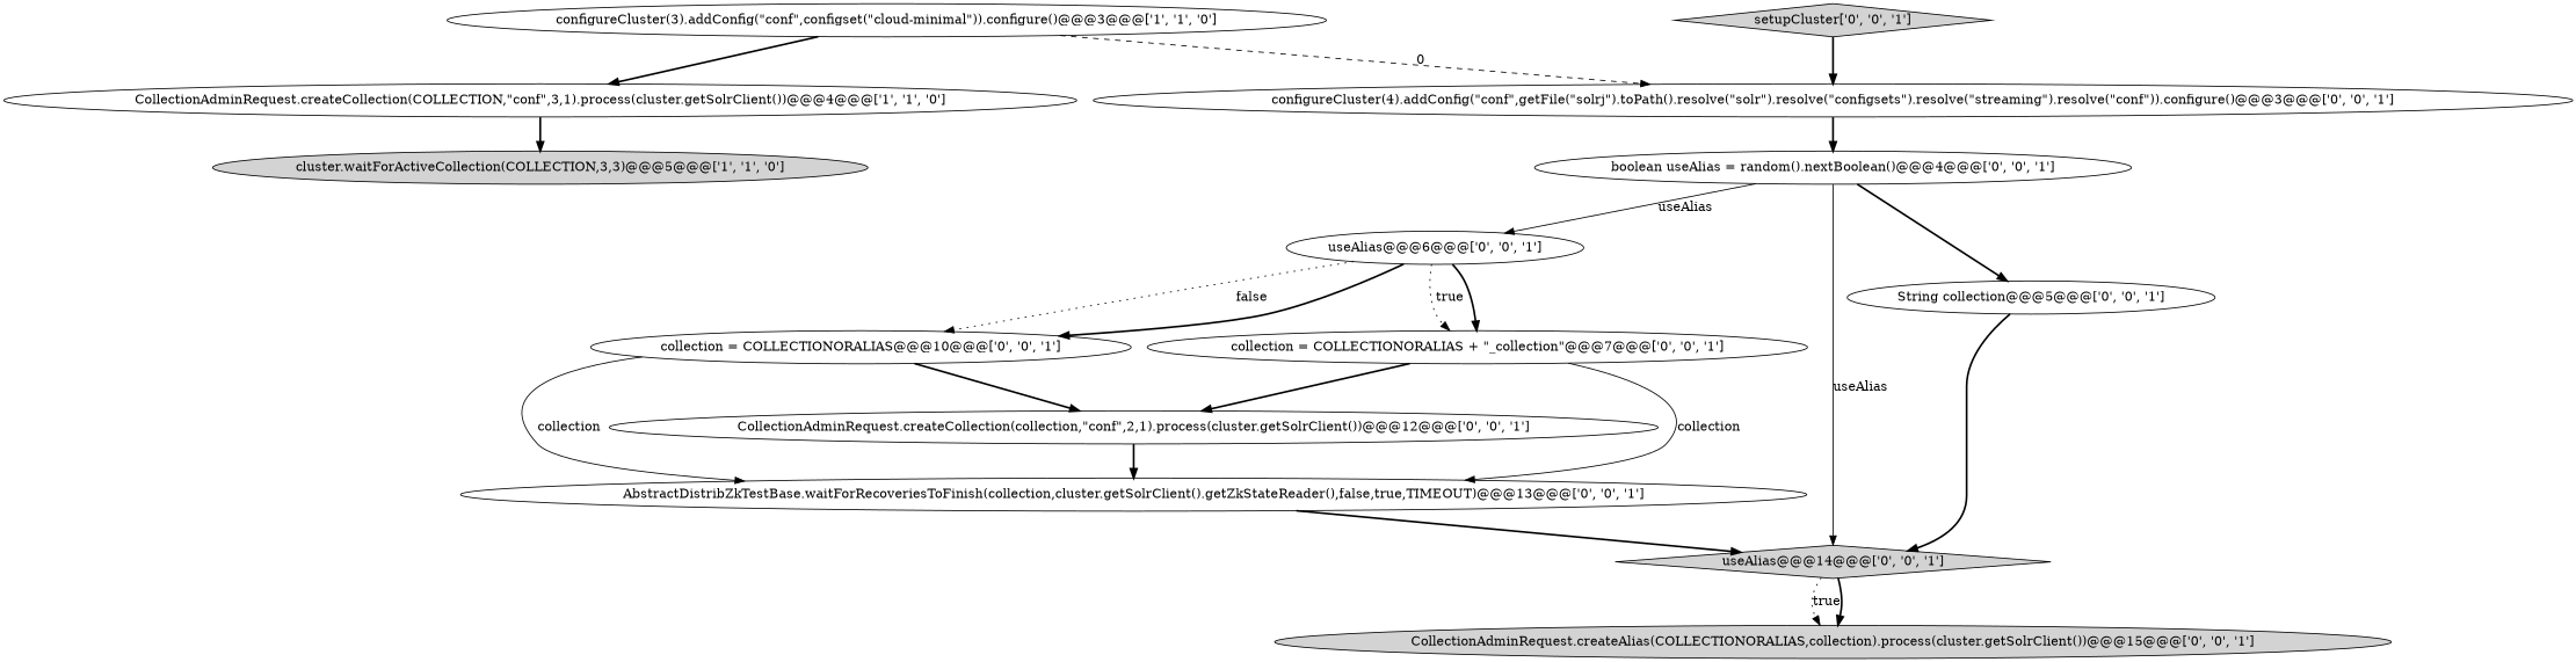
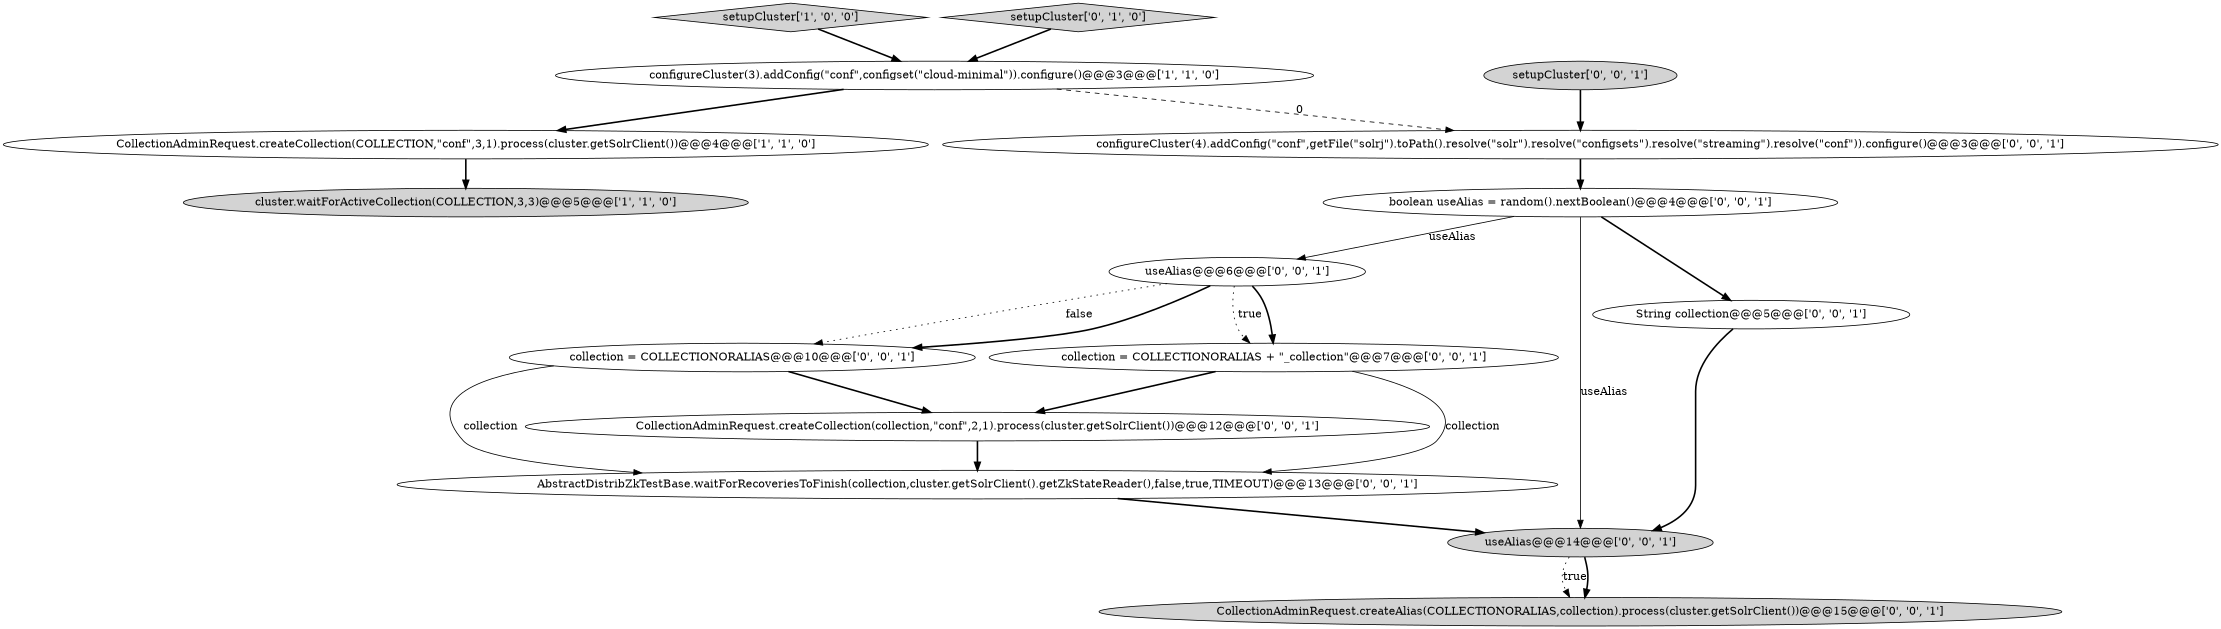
  digraph {
    node [fillcolor=white shape=ellipse style=filled]
    edge [style=bold]
+   n1 [fillcolor=lightgray label="setupCluster['1', '0', '0']" shape=diamond]
    n2 [label="configureCluster(3).addConfig(\"conf\",configset(\"cloud-minimal\")).configure()@@@3@@@['1', '1', '0']"]
    n3 [label="CollectionAdminRequest.createCollection(COLLECTION,\"conf\",3,1).process(cluster.getSolrClient())@@@4@@@['1', '1', '0']"]
    n4 [label="configureCluster(4).addConfig(\"conf\",getFile(\"solrj\").toPath().resolve(\"solr\").resolve(\"configsets\").resolve(\"streaming\").resolve(\"conf\")).configure()@@@3@@@['0', '0', '1']"]
    n5 [label="boolean useAlias = random().nextBoolean()@@@4@@@['0', '0', '1']"]
    n6 [label="useAlias@@@6@@@['0', '0', '1']"]
-   n7 [fillcolor=lightgray label="useAlias@@@14@@@['0', '0', '1']" shape=diamond]
+   n7 [fillcolor=lightgray label="useAlias@@@14@@@['0', '0', '1']"]
    n8 [label="String collection@@@5@@@['0', '0', '1']"]
    n9 [label="collection = COLLECTIONORALIAS@@@10@@@['0', '0', '1']"]
    n10 [label="collection = COLLECTIONORALIAS + \"_collection\"@@@7@@@['0', '0', '1']"]
    n11 [fillcolor=lightgray label="CollectionAdminRequest.createAlias(COLLECTIONORALIAS,collection).process(cluster.getSolrClient())@@@15@@@['0', '0', '1']"]
    n12 [label="AbstractDistribZkTestBase.waitForRecoveriesToFinish(collection,cluster.getSolrClient().getZkStateReader(),false,true,TIMEOUT)@@@13@@@['0', '0', '1']"]
    n13 [label="CollectionAdminRequest.createCollection(collection,\"conf\",2,1).process(cluster.getSolrClient())@@@12@@@['0', '0', '1']"]
    n14 [fillcolor=lightgray label="cluster.waitForActiveCollection(COLLECTION,3,3)@@@5@@@['1', '1', '0']"]
-   n16 [fillcolor=lightgray label="setupCluster['0', '0', '1']" shape=diamond]
+   n15 [fillcolor=lightgray label="setupCluster['0', '1', '0']" shape=diamond]
+   n16 [fillcolor=lightgray label="setupCluster['0', '0', '1']"]
+   n1 -> n2
    n2 -> n3
    n2 -> n4 [label=0 style=dashed]
    n3 -> n14
    n4 -> n5
    n5 -> n6 [label=useAlias style=solid]
    n5 -> n7 [label=useAlias style=solid]
    n5 -> n8
    n6 -> n9 [label=false style=dotted]
    n6 -> n9
    n6 -> n10 [label=true style=dotted]
    n6 -> n10
    n7 -> n11 [label=true style=dotted]
    n7 -> n11
    n8 -> n7
    n9 -> n12 [label=collection style=solid]
    n9 -> n13
    n10 -> n12 [label=collection style=solid]
    n10 -> n13
    n12 -> n7
    n13 -> n12
+   n15 -> n2
    n16 -> n4
  }
